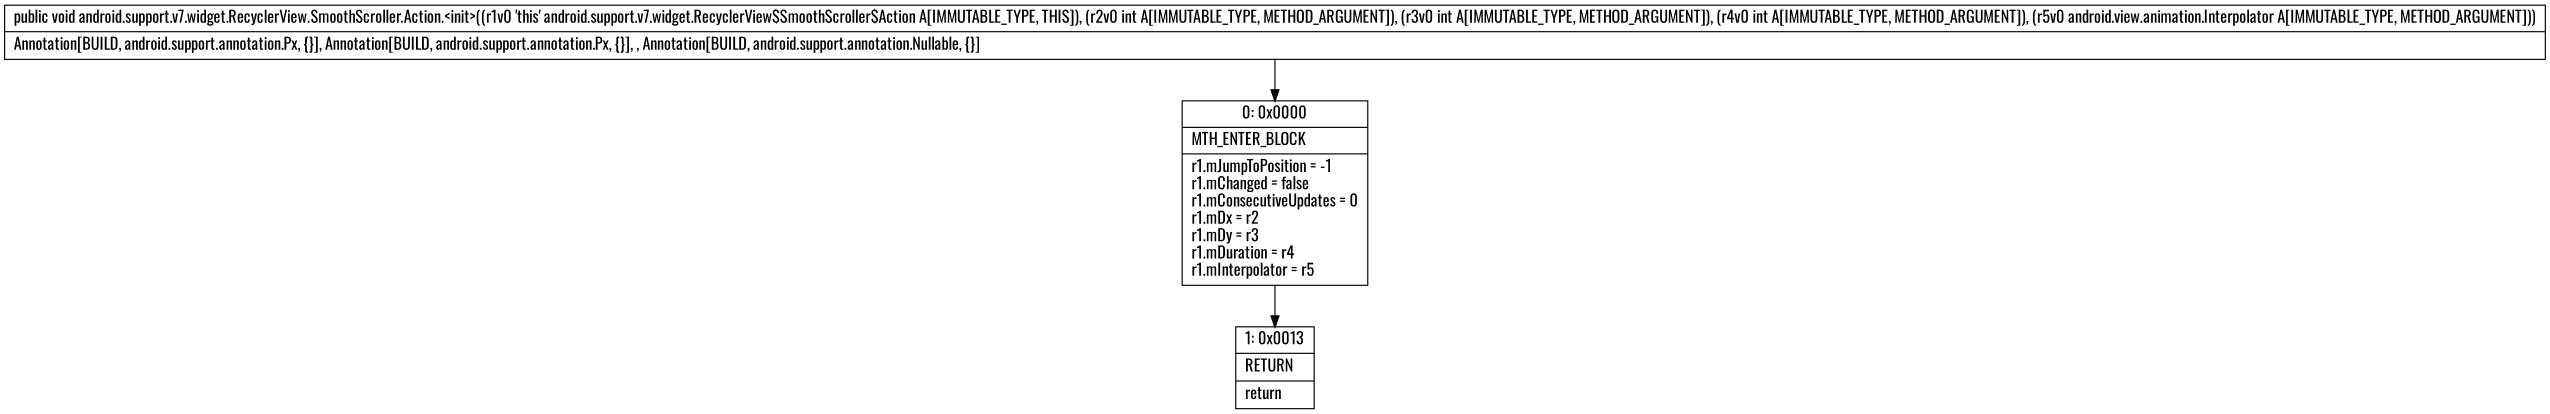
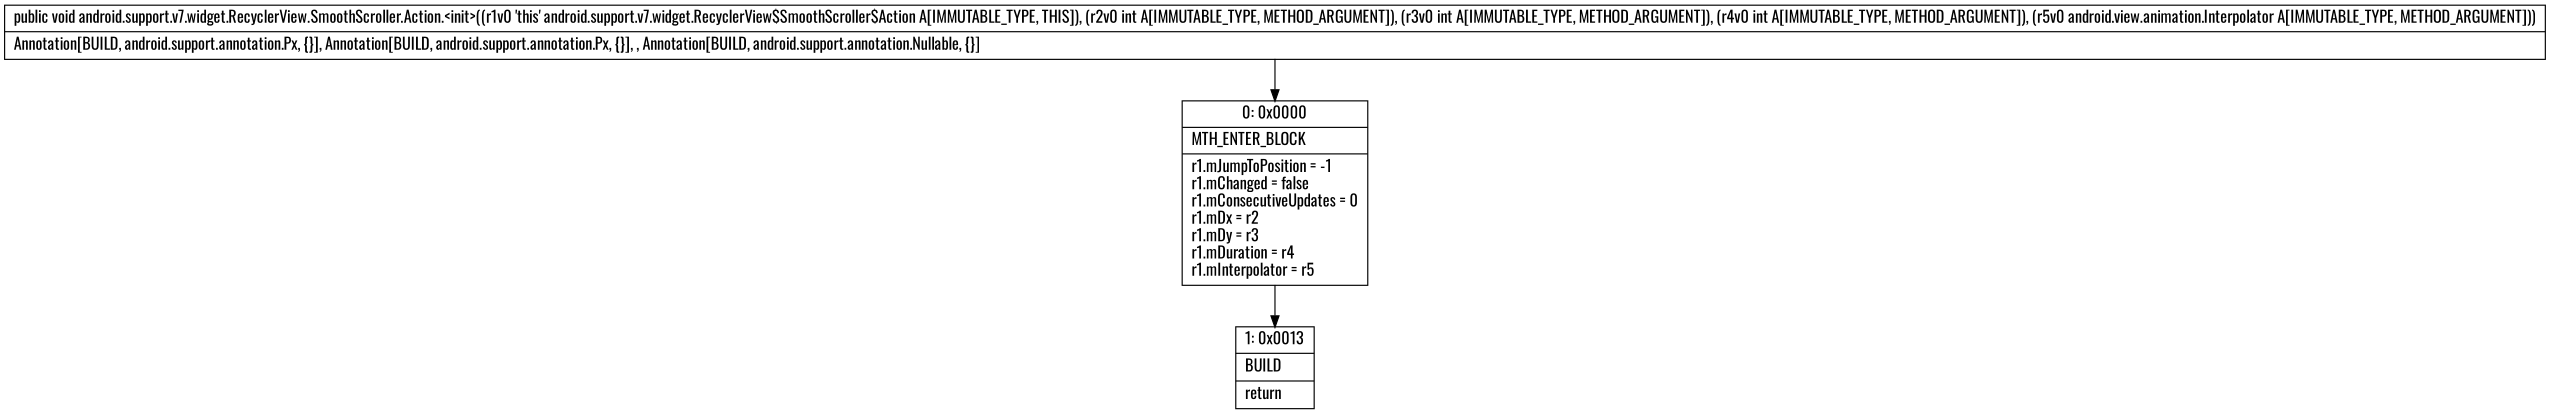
  digraph {
    fontname=Oswald
    node [shape=record fontname=Oswald]
    edge [fontname=Oswald]
    n1 [label="{0\:\ 0x0000|MTH_ENTER_BLOCK\l|r1.mJumpToPosition = \-1\lr1.mChanged = false\lr1.mConsecutiveUpdates = 0\lr1.mDx = r2\lr1.mDy = r3\lr1.mDuration = r4\lr1.mInterpolator = r5\l}"]
-   n2 [label="{1\:\ 0x0013|RETURN\l|return\l}"]
+   n2 [label="{1\:\ 0x0013|BUILD\l|return\l}"]
    n3 [label="{public void android.support.v7.widget.RecyclerView.SmoothScroller.Action.\<init\>((r1v0 'this' android.support.v7.widget.RecyclerView$SmoothScroller$Action A[IMMUTABLE_TYPE, THIS]), (r2v0 int A[IMMUTABLE_TYPE, METHOD_ARGUMENT]), (r3v0 int A[IMMUTABLE_TYPE, METHOD_ARGUMENT]), (r4v0 int A[IMMUTABLE_TYPE, METHOD_ARGUMENT]), (r5v0 android.view.animation.Interpolator A[IMMUTABLE_TYPE, METHOD_ARGUMENT]))  | Annotation[BUILD, android.support.annotation.Px, \{\}], Annotation[BUILD, android.support.annotation.Px, \{\}], , Annotation[BUILD, android.support.annotation.Nullable, \{\}]\l}"]
    n1 -> n2
    n3 -> n1
  }
